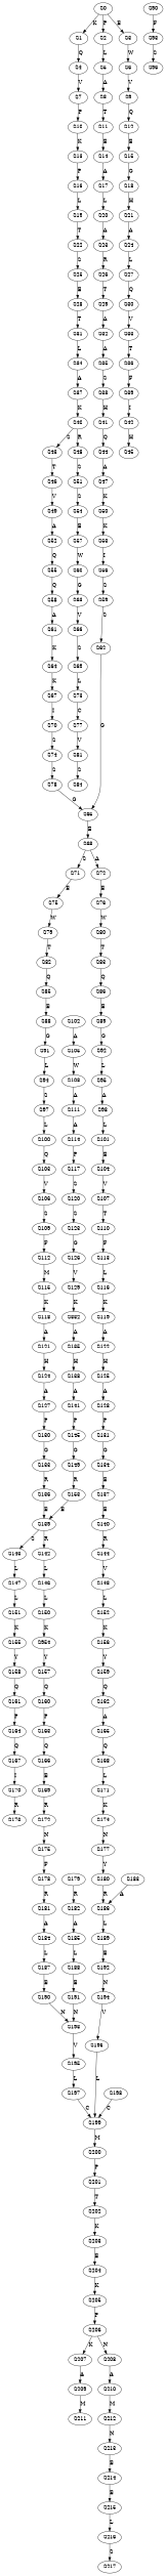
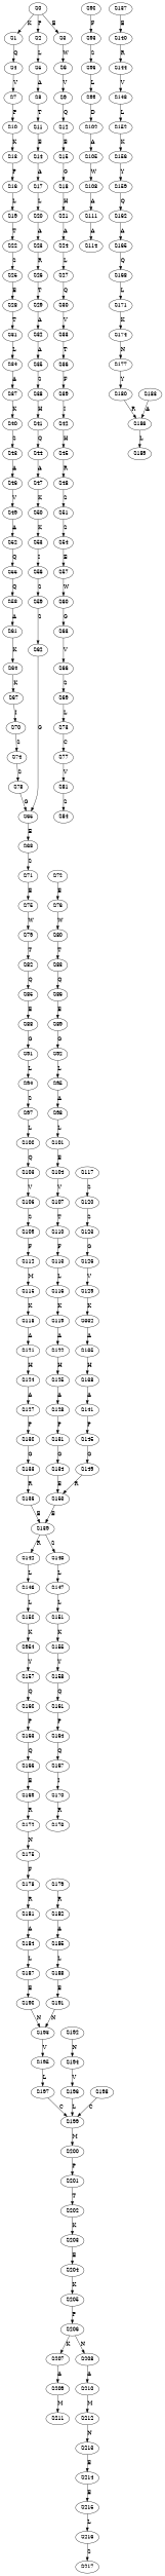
  strict digraph {
    S0
    S1
    S2
    S3
    S4
    S5
    S6
    S7
    S8
    S9
    S10
    S11
    S12
    S13
    S14
    S15
    S16
    S17
    S18
    S19
    S20
    S21
    S22
    S23
    S24
    S25
    S26
    S27
    S28
    S29
    S30
    S31
    S32
    S33
    S34
    S35
    S36
    S37
    S38
    S39
    S40
    S41
    S42
    S43
    S44
    S45
    S46
    S47
    S48
    S49
    S50
    S51
    S52
    S53
    S54
    S55
    S56
    S57
    S58
    S59
    S60
    S61
    S62
    S63
    S64
    S65
    S66
    S67
    S68
    S69
    S70
    S71
    S72
    S73
    S74
    S75
    S76
    S77
    S78
    S79
    S80
    S81
    S82
    S83
    S84
    S85
    S86
    S88
    S89
    S91
    S92
    S90
    S93
    S94
    S95
    S96
    S97
    S98
+   S99
    S100
    S101
    S102
    S103
    S104
    S105
    S106
    S107
    S108
    S109
    S110
    S111
    S112
    S113
    S114
    S115
    S116
    S117
    S118
    S119
    S120
    S121
    S122
    S123
    S124
    S125
    S126
    S127
    S128
    S129
    S130
    S131
    n132 [label=S332]
    S133
    S134
    S135
    S136
    S137
    S138
    S139
    S140
    S141
    S142
    S143
    S144
    S145
    S146
    S147
    S148
    S149
    S150
    S151
    S152
    S153
    n154 [label=S954]
    S155
    S156
    S157
    S158
    S159
    S160
    S161
    S162
    S163
    S164
    S165
    S166
    S167
    S168
    S169
    S170
    S171
    S172
    S173
    S174
    S175
    S177
    S178
    S180
    S181
    S179
    S182
    S186
    S184
    S185
    S183
    S187
    S188
    S189
    S190
    S191
    S192
    S193
    S194
    S195
    S196
    S197
    S199
    S198
    S200
    S201
    S202
    S203
    S204
    S205
    S206
    S207
    S208
    S209
    S210
    S211
    S212
    S213
    S214
    S215
    S216
    S217
    S0 -> S1 [label=K]
    S0 -> S2 [label=P]
    S0 -> S3 [label=E]
    S1 -> S4 [label=Q]
    S2 -> S5 [label=L]
    S3 -> S6 [label=W]
    S4 -> S7 [label=V]
    S5 -> S8 [label=A]
    S6 -> S9 [label=V]
    S7 -> S10 [label=P]
    S8 -> S11 [label=T]
    S9 -> S12 [label=Q]
    S10 -> S13 [label=K]
    S11 -> S14 [label=E]
    S12 -> S15 [label=E]
    S13 -> S16 [label=P]
    S14 -> S17 [label=A]
    S15 -> S18 [label=G]
    S16 -> S19 [label=L]
    S17 -> S20 [label=L]
    S18 -> S21 [label=H]
    S19 -> S22 [label=T]
    S20 -> S23 [label=A]
    S21 -> S24 [label=A]
    S22 -> S25 [label=S]
    S23 -> S26 [label=R]
    S24 -> S27 [label=L]
    S25 -> S28 [label=E]
    S26 -> S29 [label=T]
    S27 -> S30 [label=Q]
    S28 -> S31 [label=T]
    S29 -> S32 [label=A]
    S30 -> S33 [label=V]
    S31 -> S34 [label=L]
    S32 -> S35 [label=A]
    S33 -> S36 [label=T]
    S34 -> S37 [label=A]
    S35 -> S38 [label=S]
    S36 -> S39 [label=F]
    S37 -> S40 [label=K]
    S38 -> S41 [label=H]
    S39 -> S42 [label=I]
    S40 -> S43 [label=S]
    S41 -> S44 [label=Q]
    S42 -> S45 [label=H]
-   S43 -> S46 [label=T]
+   S43 -> S46 [label=A]
    S44 -> S47 [label=A]
-   S40 -> S48 [label=R]
+   S45 -> S48 [label=R]
    S46 -> S49 [label=V]
    S47 -> S50 [label=K]
    S48 -> S51 [label=S]
    S49 -> S52 [label=A]
    S50 -> S53 [label=K]
    S51 -> S54 [label=S]
    S52 -> S55 [label=Q]
    S53 -> S56 [label=I]
    S54 -> S57 [label=E]
    S55 -> S58 [label=Q]
    S56 -> S59 [label=S]
    S57 -> S60 [label=W]
    S58 -> S61 [label=A]
    S59 -> S62 [label=S]
    S60 -> S63 [label=G]
    S61 -> S64 [label=K]
    S62 -> S65 [label=G]
    S63 -> S66 [label=V]
    S64 -> S67 [label=K]
    S65 -> S68 [label=E]
    S66 -> S69 [label=S]
    S67 -> S70 [label=I]
    S68 -> S71 [label=S]
-   S68 -> S72 [label=A]
    S69 -> S73 [label=L]
    S70 -> S74 [label=S]
    S71 -> S75 [label=E]
    S72 -> S76 [label=E]
    S73 -> S77 [label=C]
    S74 -> S78 [label=S]
    S75 -> S79 [label=W]
    S76 -> S80 [label=W]
    S77 -> S81 [label=V]
    S78 -> S65 [label=G]
    S79 -> S82 [label=T]
    S80 -> S83 [label=T]
    S81 -> S84 [label=S]
    S82 -> S85 [label=Q]
    S83 -> S86 [label=Q]
    S85 -> S88 [label=E]
    S86 -> S89 [label=E]
    S88 -> S91 [label=G]
    S89 -> S92 [label=G]
    S91 -> S94 [label=L]
    S92 -> S95 [label=L]
    S90 -> S93 [label=F]
    S93 -> S96 [label=S]
    S94 -> S97 [label=S]
    S95 -> S98 [label=A]
+   S96 -> S99 [label=L]
    S97 -> S100 [label=L]
    S98 -> S101 [label=L]
+   S99 -> S102 [label=D]
    S100 -> S103 [label=Q]
    S101 -> S104 [label=E]
    S102 -> S105 [label=A]
    S103 -> S106 [label=V]
    S104 -> S107 [label=V]
    S105 -> S108 [label=W]
    S106 -> S109 [label=S]
    S107 -> S110 [label=T]
    S108 -> S111 [label=A]
    S109 -> S112 [label=F]
    S110 -> S113 [label=F]
    S111 -> S114 [label=A]
    S112 -> S115 [label=M]
    S113 -> S116 [label=L]
-   S114 -> S117 [label=P]
    S115 -> S118 [label=K]
    S116 -> S119 [label=K]
    S117 -> S120 [label=S]
    S118 -> S121 [label=A]
    S119 -> S122 [label=A]
    S120 -> S123 [label=S]
    S121 -> S124 [label=H]
    S122 -> S125 [label=H]
    S123 -> S126 [label=G]
    S124 -> S127 [label=A]
    S125 -> S128 [label=A]
    S126 -> S129 [label=V]
    S127 -> S130 [label=P]
    S128 -> S131 [label=P]
    S129 -> n132 [label=K]
    S130 -> S133 [label=G]
    S131 -> S134 [label=G]
    n132 -> S135 [label=A]
    S133 -> S136 [label=R]
-   S134 -> S137 [label=E]
+   S134 -> S153 [label=E]
    S135 -> S138 [label=H]
    S136 -> S139 [label=E]
    S137 -> S140 [label=E]
    S138 -> S141 [label=A]
    S139 -> S142 [label=R]
    S139 -> S143 [label=S]
    S140 -> S144 [label=R]
    S141 -> S145 [label=P]
    S142 -> S146 [label=L]
    S143 -> S147 [label=L]
    S144 -> S148 [label=V]
    S145 -> S149 [label=G]
    S146 -> S150 [label=L]
    S147 -> S151 [label=L]
    S148 -> S152 [label=L]
    S149 -> S153 [label=R]
    S150 -> n154 [label=K]
    S151 -> S155 [label=K]
    S152 -> S156 [label=K]
    S153 -> S139 [label=E]
    n154 -> S157 [label=Y]
    S155 -> S158 [label=Y]
    S156 -> S159 [label=Y]
    S157 -> S160 [label=Q]
    S158 -> S161 [label=Q]
    S159 -> S162 [label=Q]
    S160 -> S163 [label=P]
    S161 -> S164 [label=P]
    S162 -> S165 [label=A]
    S163 -> S166 [label=Q]
    S164 -> S167 [label=Q]
    S165 -> S168 [label=Q]
    S166 -> S169 [label=E]
    S167 -> S170 [label=I]
    S168 -> S171 [label=L]
    S169 -> S172 [label=R]
    S170 -> S173 [label=R]
    S171 -> S174 [label=K]
    S172 -> S175 [label=N]
    S174 -> S177 [label=N]
    S175 -> S178 [label=F]
    S177 -> S180 [label=Y]
    S178 -> S181 [label=R]
    S180 -> S186 [label=R]
    S181 -> S184 [label=A]
    S179 -> S182 [label=R]
    S182 -> S185 [label=A]
    S186 -> S189 [label=L]
    S184 -> S187 [label=L]
    S185 -> S188 [label=L]
    S183 -> S186 [label=A]
    S187 -> S190 [label=E]
    S188 -> S191 [label=E]
-   S189 -> S192 [label=E]
    S190 -> S193 [label=N]
    S191 -> S193 [label=N]
    S192 -> S194 [label=N]
    S193 -> S195 [label=V]
    S194 -> S196 [label=V]
    S195 -> S197 [label=L]
    S196 -> S199 [label=L]
    S197 -> S199 [label=C]
    S199 -> S200 [label=M]
    S198 -> S199 [label=C]
    S200 -> S201 [label=P]
    S201 -> S202 [label=T]
    S202 -> S203 [label=K]
    S203 -> S204 [label=E]
    S204 -> S205 [label=K]
    S205 -> S206 [label=P]
    S206 -> S207 [label=K]
    S206 -> S208 [label=N]
    S207 -> S209 [label=A]
    S208 -> S210 [label=A]
    S209 -> S211 [label=M]
    S210 -> S212 [label=M]
    S212 -> S213 [label=N]
    S213 -> S214 [label=E]
    S214 -> S215 [label=E]
    S215 -> S216 [label=L]
    S216 -> S217 [label=S]
  }
